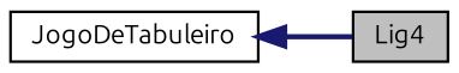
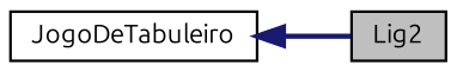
  digraph {
    rankdir=LR
    fontname=Ubuntu
    node [color=black fontname=Ubuntu fontsize=10 shape=record style=filled]
-   n1 [fillcolor=grey75 fontcolor=black height=0.2 label=Lig4 width=0.4]
+   n1 [fillcolor=grey75 fontcolor=black height=0.2 label=Lig2 width=0.4]
    n2 [fillcolor=white height=0.2 label=JogoDeTabuleiro width=0.4]
    n2 -> n1 [color=midnightblue dir=back fontname=Ubuntu fontsize=10 labelfontname=Helvetica labelfontsize=10 style=bold]
  }
